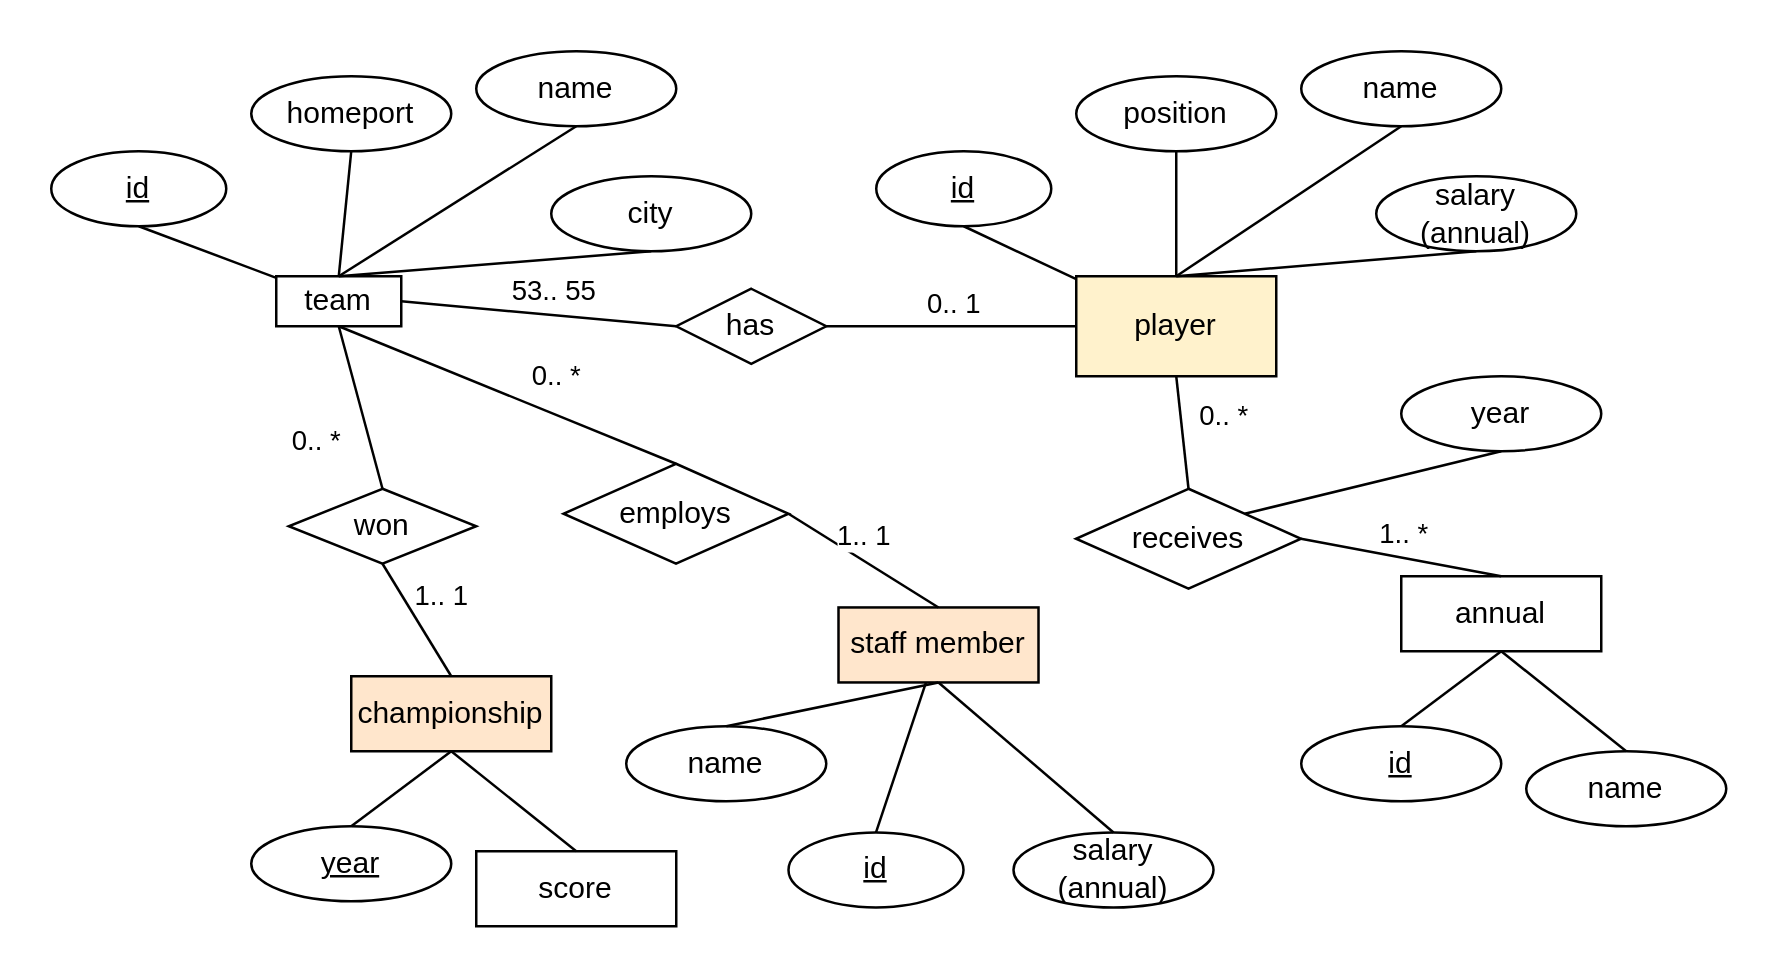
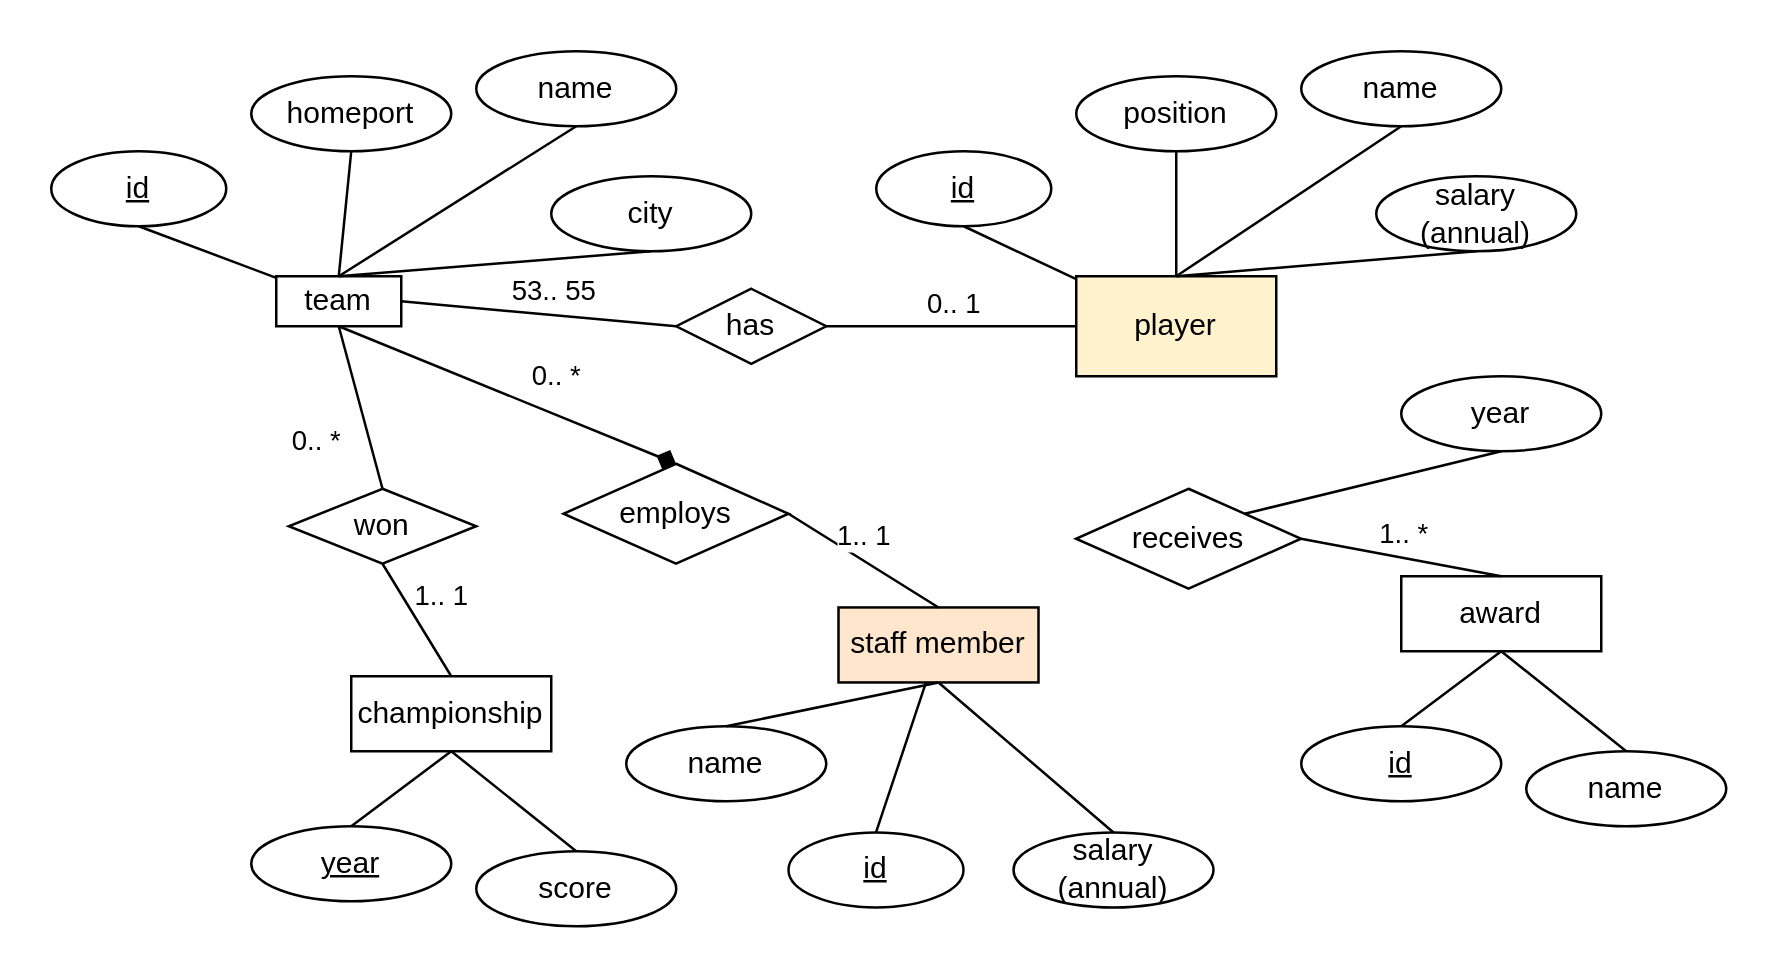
  <mxCell id="0" />
  <mxCell id="1" parent="0" />
  <mxCell id="2" value="team" style="rounded=0;whiteSpace=wrap;html=1;" parent="1" vertex="1"><mxGeometry x="110" y="110" width="50" height="20" as="geometry" /></mxCell>
  <mxCell id="3" value="&lt;u&gt;id&lt;/u&gt;" style="ellipse;whiteSpace=wrap;html=1;" parent="1" vertex="1"><mxGeometry x="20" y="60" width="70" height="30" as="geometry" /></mxCell>
  <mxCell id="4" value="name" style="ellipse;whiteSpace=wrap;html=1;" parent="1" vertex="1"><mxGeometry x="190" y="20" width="80" height="30" as="geometry" /></mxCell>
  <mxCell id="5" value="city" style="ellipse;whiteSpace=wrap;html=1;" parent="1" vertex="1"><mxGeometry x="220" y="70" width="80" height="30" as="geometry" /></mxCell>
  <mxCell id="6" value="homeport" style="ellipse;whiteSpace=wrap;html=1;" parent="1" vertex="1"><mxGeometry x="100" y="30" width="80" height="30" as="geometry" /></mxCell>
  <mxCell id="7" value="" style="endArrow=none;html=1;rounded=0;exitX=0.5;exitY=1;exitDx=0;exitDy=0;" parent="1" source="3" target="2" edge="1"><mxGeometry width="50" height="50" relative="1" as="geometry"><mxPoint x="90" y="90" as="sourcePoint" /><mxPoint x="140" y="100" as="targetPoint" /></mxGeometry></mxCell>
  <mxCell id="8" value="" style="endArrow=none;html=1;rounded=0;entryX=0.5;entryY=0;entryDx=0;entryDy=0;exitX=0.5;exitY=1;exitDx=0;exitDy=0;" parent="1" source="6" target="2" edge="1"><mxGeometry width="50" height="50" relative="1" as="geometry"><mxPoint x="180" y="50" as="sourcePoint" /><mxPoint x="140" y="100" as="targetPoint" /></mxGeometry></mxCell>
  <mxCell id="9" value="" style="endArrow=none;html=1;rounded=0;entryX=0.5;entryY=0;entryDx=0;entryDy=0;exitX=0.5;exitY=1;exitDx=0;exitDy=0;" parent="1" source="4" target="2" edge="1"><mxGeometry width="50" height="50" relative="1" as="geometry"><mxPoint x="190" y="60" as="sourcePoint" /><mxPoint x="150" y="120" as="targetPoint" /></mxGeometry></mxCell>
  <mxCell id="10" value="" style="endArrow=none;html=1;rounded=0;entryX=0.5;entryY=0;entryDx=0;entryDy=0;exitX=0.5;exitY=1;exitDx=0;exitDy=0;" parent="1" source="5" target="2" edge="1"><mxGeometry width="50" height="50" relative="1" as="geometry"><mxPoint x="220" y="90" as="sourcePoint" /><mxPoint x="150" y="120" as="targetPoint" /></mxGeometry></mxCell>
  <mxCell id="11" value="player" style="rounded=0;whiteSpace=wrap;html=1;fillColor=#fff2cc;" parent="1" vertex="1"><mxGeometry x="430" y="110" width="80" height="40" as="geometry" /></mxCell>
  <mxCell id="12" value="&lt;u&gt;id&lt;/u&gt;" style="ellipse;whiteSpace=wrap;html=1;" parent="1" vertex="1"><mxGeometry x="350" y="60" width="70" height="30" as="geometry" /></mxCell>
  <mxCell id="13" value="name" style="ellipse;whiteSpace=wrap;html=1;" parent="1" vertex="1"><mxGeometry x="520" y="20" width="80" height="30" as="geometry" /></mxCell>
  <mxCell id="14" value="salary (annual)" style="ellipse;whiteSpace=wrap;html=1;" parent="1" vertex="1"><mxGeometry x="550" y="70" width="80" height="30" as="geometry" /></mxCell>
  <mxCell id="15" value="position" style="ellipse;whiteSpace=wrap;html=1;" parent="1" vertex="1"><mxGeometry x="430" y="30" width="80" height="30" as="geometry" /></mxCell>
  <mxCell id="16" value="" style="endArrow=none;html=1;rounded=0;exitX=0.5;exitY=1;exitDx=0;exitDy=0;" parent="1" source="12" target="11" edge="1"><mxGeometry width="50" height="50" relative="1" as="geometry"><mxPoint x="420" y="90" as="sourcePoint" /><mxPoint x="470" y="100" as="targetPoint" /></mxGeometry></mxCell>
  <mxCell id="17" value="" style="endArrow=none;html=1;rounded=0;entryX=0.5;entryY=0;entryDx=0;entryDy=0;exitX=0.5;exitY=1;exitDx=0;exitDy=0;" parent="1" source="15" target="11" edge="1"><mxGeometry width="50" height="50" relative="1" as="geometry"><mxPoint x="510" y="50" as="sourcePoint" /><mxPoint x="470" y="100" as="targetPoint" /></mxGeometry></mxCell>
  <mxCell id="18" value="" style="endArrow=none;html=1;rounded=0;entryX=0.5;entryY=0;entryDx=0;entryDy=0;exitX=0.5;exitY=1;exitDx=0;exitDy=0;" parent="1" source="13" target="11" edge="1"><mxGeometry width="50" height="50" relative="1" as="geometry"><mxPoint x="520" y="60" as="sourcePoint" /><mxPoint x="480" y="120" as="targetPoint" /></mxGeometry></mxCell>
  <mxCell id="19" value="" style="endArrow=none;html=1;rounded=0;entryX=0.5;entryY=0;entryDx=0;entryDy=0;exitX=0.5;exitY=1;exitDx=0;exitDy=0;" parent="1" source="14" target="11" edge="1"><mxGeometry width="50" height="50" relative="1" as="geometry"><mxPoint x="550" y="90" as="sourcePoint" /><mxPoint x="480" y="120" as="targetPoint" /></mxGeometry></mxCell>
  <mxCell id="20" value="staff member" style="rounded=0;whiteSpace=wrap;html=1;fillColor=#ffe6cc;" parent="1" vertex="1"><mxGeometry x="334.9" y="242.48" width="80" height="30" as="geometry" /></mxCell>
  <mxCell id="21" value="&lt;u&gt;id&lt;/u&gt;" style="ellipse;whiteSpace=wrap;html=1;" parent="1" vertex="1"><mxGeometry x="314.9" y="332.48" width="70" height="30" as="geometry" /></mxCell>
  <mxCell id="22" value="name" style="ellipse;whiteSpace=wrap;html=1;" parent="1" vertex="1"><mxGeometry x="250" y="290" width="80" height="30" as="geometry" /></mxCell>
  <mxCell id="23" value="salary (annual)" style="ellipse;whiteSpace=wrap;html=1;" parent="1" vertex="1"><mxGeometry x="404.9" y="332.48" width="80" height="30" as="geometry" /></mxCell>
  <mxCell id="24" value="" style="endArrow=none;html=1;rounded=0;exitX=0.5;exitY=0;exitDx=0;exitDy=0;" parent="1" source="21" target="20" edge="1"><mxGeometry width="50" height="50" relative="1" as="geometry"><mxPoint x="274.9" y="242.48" as="sourcePoint" /><mxPoint x="324.9" y="252.48" as="targetPoint" /></mxGeometry></mxCell>
  <mxCell id="25" value="" style="endArrow=none;html=1;rounded=0;entryX=0.5;entryY=1;entryDx=0;entryDy=0;exitX=0.5;exitY=0;exitDx=0;exitDy=0;" parent="1" source="22" target="20" edge="1"><mxGeometry width="50" height="50" relative="1" as="geometry"><mxPoint x="494.9" y="282.48" as="sourcePoint" /><mxPoint x="334.9" y="272.48" as="targetPoint" /></mxGeometry></mxCell>
  <mxCell id="26" value="" style="endArrow=none;html=1;rounded=0;entryX=0.5;entryY=1;entryDx=0;entryDy=0;exitX=0.5;exitY=0;exitDx=0;exitDy=0;" parent="1" source="23" target="20" edge="1"><mxGeometry width="50" height="50" relative="1" as="geometry"><mxPoint x="404.9" y="242.48" as="sourcePoint" /><mxPoint x="334.9" y="272.48" as="targetPoint" /></mxGeometry></mxCell>
  <mxCell id="27" value="has" style="rhombus;whiteSpace=wrap;html=1;" parent="1" vertex="1"><mxGeometry x="270" y="115" width="60" height="30" as="geometry" /></mxCell>
  <mxCell id="28" value="" style="endArrow=none;html=1;rounded=0;entryX=0;entryY=0.5;entryDx=0;entryDy=0;exitX=1;exitY=0.5;exitDx=0;exitDy=0;" parent="1" source="2" target="27" edge="1"><mxGeometry width="50" height="50" relative="1" as="geometry"><mxPoint x="190" y="165" as="sourcePoint" /><mxPoint x="240" y="115" as="targetPoint" /></mxGeometry></mxCell>
  <mxCell id="29" value="53.. 55" style="edgeLabel;html=1;align=center;verticalAlign=middle;resizable=0;points=[];" parent="28" vertex="1" connectable="0"><mxGeometry x="0.07" y="2" relative="1" as="geometry"><mxPoint x="2" y="-8" as="offset" /></mxGeometry></mxCell>
  <mxCell id="30" value="" style="endArrow=none;html=1;rounded=0;entryX=0;entryY=0.5;entryDx=0;entryDy=0;exitX=1;exitY=0.5;exitDx=0;exitDy=0;" parent="1" source="27" target="11" edge="1"><mxGeometry width="50" height="50" relative="1" as="geometry"><mxPoint x="300" y="170" as="sourcePoint" /><mxPoint x="350" y="120" as="targetPoint" /></mxGeometry></mxCell>
  <mxCell id="31" value="0.. 1" style="edgeLabel;html=1;align=center;verticalAlign=middle;resizable=0;points=[];" parent="30" vertex="1" connectable="0"><mxGeometry x="-0.003" relative="1" as="geometry"><mxPoint y="-10" as="offset" /></mxGeometry></mxCell>
  <mxCell id="32" value="employs" style="rhombus;whiteSpace=wrap;html=1;" parent="1" vertex="1"><mxGeometry x="224.9" y="185" width="90" height="40" as="geometry" /></mxCell>
- <mxCell id="33" value="" style="endArrow=none;html=1;rounded=0;entryX=0.5;entryY=0;entryDx=0;entryDy=0;exitX=0.5;exitY=1;exitDx=0;exitDy=0;" parent="1" source="2" target="32" edge="1"><mxGeometry width="50" height="50" relative="1" as="geometry"><mxPoint x="190" y="205" as="sourcePoint" /><mxPoint x="250" y="190" as="targetPoint" /></mxGeometry></mxCell>
+ <mxCell id="33" value="" style="endArrow=diamond;html=1;rounded=0;entryX=0.5;entryY=0;entryDx=0;entryDy=0;exitX=0.5;exitY=1;exitDx=0;exitDy=0;" parent="1" source="2" target="32" edge="1"><mxGeometry width="50" height="50" relative="1" as="geometry"><mxPoint x="190" y="205" as="sourcePoint" /><mxPoint x="250" y="190" as="targetPoint" /></mxGeometry></mxCell>
  <mxCell id="34" value="0.. *" style="edgeLabel;html=1;align=center;verticalAlign=middle;resizable=0;points=[];" parent="33" vertex="1" connectable="0"><mxGeometry x="0.07" y="2" relative="1" as="geometry"><mxPoint x="14" y="-8" as="offset" /></mxGeometry></mxCell>
  <mxCell id="35" value="" style="endArrow=none;html=1;rounded=0;exitX=1;exitY=0.5;exitDx=0;exitDy=0;entryX=0.5;entryY=0;entryDx=0;entryDy=0;" parent="1" source="32" target="20" edge="1"><mxGeometry width="50" height="50" relative="1" as="geometry"><mxPoint x="384.9" y="210" as="sourcePoint" /><mxPoint x="389.8" y="252.48" as="targetPoint" /></mxGeometry></mxCell>
  <mxCell id="36" value="1.. 1" style="edgeLabel;html=1;align=center;verticalAlign=middle;resizable=0;points=[];" parent="35" vertex="1" connectable="0"><mxGeometry x="-0.003" relative="1" as="geometry"><mxPoint y="-10" as="offset" /></mxGeometry></mxCell>
- <mxCell id="37" value="championship" style="rounded=0;whiteSpace=wrap;html=1;fillColor=#ffe6cc;" parent="1" vertex="1"><mxGeometry x="140" y="270" width="80" height="30" as="geometry" /></mxCell>
- <mxCell id="38" value="score" style="whiteSpace=wrap;html=1;rounded=0;" parent="1" vertex="1"><mxGeometry x="190" y="340" width="80" height="30" as="geometry" /></mxCell>
+ <mxCell id="37" value="championship" style="rounded=0;whiteSpace=wrap;html=1;" parent="1" vertex="1"><mxGeometry x="140" y="270" width="80" height="30" as="geometry" /></mxCell>
+ <mxCell id="38" value="score" style="ellipse;whiteSpace=wrap;html=1;" parent="1" vertex="1"><mxGeometry x="190" y="340" width="80" height="30" as="geometry" /></mxCell>
  <mxCell id="39" value="&lt;u&gt;year&lt;/u&gt;" style="ellipse;whiteSpace=wrap;html=1;" parent="1" vertex="1"><mxGeometry x="100" y="330" width="80" height="30" as="geometry" /></mxCell>
  <mxCell id="40" value="" style="endArrow=none;html=1;rounded=0;exitX=0.5;exitY=0;exitDx=0;exitDy=0;entryX=0.5;entryY=1;entryDx=0;entryDy=0;" parent="1" source="39" target="37" edge="1"><mxGeometry width="50" height="50" relative="1" as="geometry"><mxPoint x="220" y="370" as="sourcePoint" /><mxPoint x="220" y="300" as="targetPoint" /></mxGeometry></mxCell>
  <mxCell id="41" value="" style="endArrow=none;html=1;rounded=0;entryX=0.5;entryY=1;entryDx=0;entryDy=0;exitX=0.5;exitY=0;exitDx=0;exitDy=0;" parent="1" source="38" target="37" edge="1"><mxGeometry width="50" height="50" relative="1" as="geometry"><mxPoint x="230" y="380" as="sourcePoint" /><mxPoint x="185" y="430" as="targetPoint" /></mxGeometry></mxCell>
  <mxCell id="42" value="won" style="rhombus;whiteSpace=wrap;html=1;" parent="1" vertex="1"><mxGeometry x="115" y="195" width="75" height="30" as="geometry" /></mxCell>
  <mxCell id="43" value="" style="endArrow=none;html=1;rounded=0;entryX=0.5;entryY=0;entryDx=0;entryDy=0;exitX=0.5;exitY=1;exitDx=0;exitDy=0;" parent="1" source="2" target="42" edge="1"><mxGeometry width="50" height="50" relative="1" as="geometry"><mxPoint x="130" y="180" as="sourcePoint" /><mxPoint x="190" y="205" as="targetPoint" /></mxGeometry></mxCell>
  <mxCell id="44" value="0.. *" style="edgeLabel;html=1;align=center;verticalAlign=middle;resizable=0;points=[];" parent="43" vertex="1" connectable="0"><mxGeometry x="0.07" y="2" relative="1" as="geometry"><mxPoint x="-21" y="11" as="offset" /></mxGeometry></mxCell>
  <mxCell id="45" value="" style="endArrow=none;html=1;rounded=0;exitX=0.5;exitY=1;exitDx=0;exitDy=0;entryX=0.5;entryY=0;entryDx=0;entryDy=0;" parent="1" source="42" target="37" edge="1"><mxGeometry width="50" height="50" relative="1" as="geometry"><mxPoint x="155" y="225" as="sourcePoint" /><mxPoint x="305" y="275" as="targetPoint" /></mxGeometry></mxCell>
  <mxCell id="46" value="1.. 1" style="edgeLabel;html=1;align=center;verticalAlign=middle;resizable=0;points=[];" parent="45" vertex="1" connectable="0"><mxGeometry x="-0.003" relative="1" as="geometry"><mxPoint x="9" y="-10" as="offset" /></mxGeometry></mxCell>
- <mxCell id="47" value="annual" style="rounded=0;whiteSpace=wrap;html=1;" parent="1" vertex="1"><mxGeometry x="560" y="230" width="80" height="30" as="geometry" /></mxCell>
+ <mxCell id="47" value="award" style="rounded=0;whiteSpace=wrap;html=1;" parent="1" vertex="1"><mxGeometry x="560" y="230" width="80" height="30" as="geometry" /></mxCell>
  <mxCell id="48" value="name" style="ellipse;whiteSpace=wrap;html=1;" parent="1" vertex="1"><mxGeometry x="610" y="300" width="80" height="30" as="geometry" /></mxCell>
  <mxCell id="49" value="&lt;u&gt;id&lt;/u&gt;" style="ellipse;whiteSpace=wrap;html=1;" parent="1" vertex="1"><mxGeometry x="520" y="290" width="80" height="30" as="geometry" /></mxCell>
  <mxCell id="50" value="" style="endArrow=none;html=1;rounded=0;exitX=0.5;exitY=0;exitDx=0;exitDy=0;entryX=0.5;entryY=1;entryDx=0;entryDy=0;" parent="1" source="49" target="47" edge="1"><mxGeometry width="50" height="50" relative="1" as="geometry"><mxPoint x="640" y="330" as="sourcePoint" /><mxPoint x="640" y="260" as="targetPoint" /></mxGeometry></mxCell>
  <mxCell id="51" value="" style="endArrow=none;html=1;rounded=0;entryX=0.5;entryY=1;entryDx=0;entryDy=0;exitX=0.5;exitY=0;exitDx=0;exitDy=0;" parent="1" source="48" target="47" edge="1"><mxGeometry width="50" height="50" relative="1" as="geometry"><mxPoint x="650" y="340" as="sourcePoint" /><mxPoint x="605" y="390" as="targetPoint" /></mxGeometry></mxCell>
  <mxCell id="52" value="receives" style="rhombus;whiteSpace=wrap;html=1;" parent="1" vertex="1"><mxGeometry x="429.9" y="195" width="90" height="40" as="geometry" /></mxCell>
- <mxCell id="53" value="" style="endArrow=none;html=1;rounded=0;entryX=0.5;entryY=0;entryDx=0;entryDy=0;exitX=0.5;exitY=1;exitDx=0;exitDy=0;" parent="1" source="11" target="52" edge="1"><mxGeometry width="50" height="50" relative="1" as="geometry"><mxPoint x="350" y="150" as="sourcePoint" /><mxPoint x="455" y="200" as="targetPoint" /></mxGeometry></mxCell>
- <mxCell id="54" value="0.. *" style="edgeLabel;html=1;align=center;verticalAlign=middle;resizable=0;points=[];" parent="53" vertex="1" connectable="0"><mxGeometry x="0.07" y="2" relative="1" as="geometry"><mxPoint x="14" y="-8" as="offset" /></mxGeometry></mxCell>
  <mxCell id="55" value="" style="endArrow=none;html=1;rounded=0;exitX=1;exitY=0.5;exitDx=0;exitDy=0;entryX=0.5;entryY=0;entryDx=0;entryDy=0;" parent="1" source="52" target="47" edge="1"><mxGeometry width="50" height="50" relative="1" as="geometry"><mxPoint x="589.9" y="220" as="sourcePoint" /><mxPoint x="580" y="252" as="targetPoint" /></mxGeometry></mxCell>
  <mxCell id="56" value="1.. *" style="edgeLabel;html=1;align=center;verticalAlign=middle;resizable=0;points=[];" parent="55" vertex="1" connectable="0"><mxGeometry x="-0.003" relative="1" as="geometry"><mxPoint y="-10" as="offset" /></mxGeometry></mxCell>
  <mxCell id="57" value="year" style="ellipse;whiteSpace=wrap;html=1;" parent="1" vertex="1"><mxGeometry x="560" y="150" width="80" height="30" as="geometry" /></mxCell>
  <mxCell id="58" value="" style="endArrow=none;html=1;rounded=0;exitX=0.5;exitY=1;exitDx=0;exitDy=0;entryX=1;entryY=0;entryDx=0;entryDy=0;" parent="1" source="57" target="52" edge="1"><mxGeometry width="50" height="50" relative="1" as="geometry"><mxPoint x="680" y="190" as="sourcePoint" /><mxPoint x="640" y="120" as="targetPoint" /></mxGeometry></mxCell>
